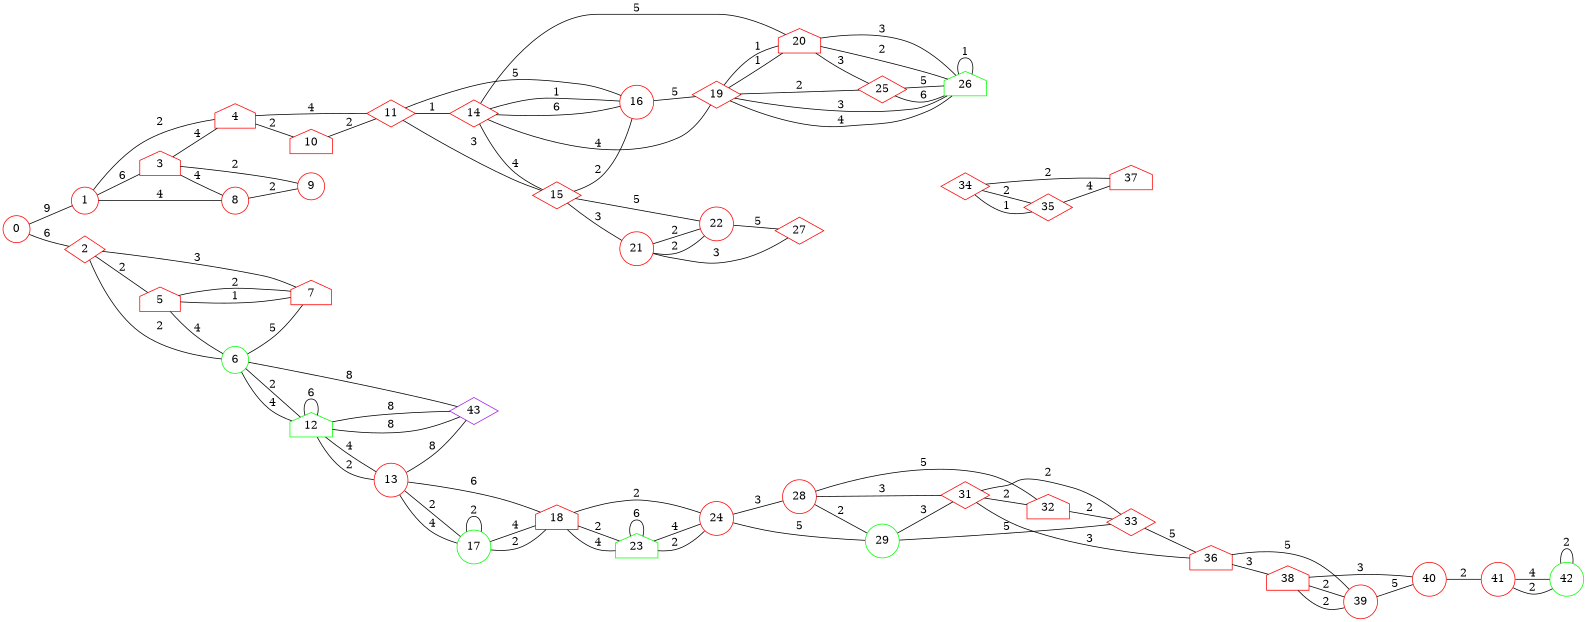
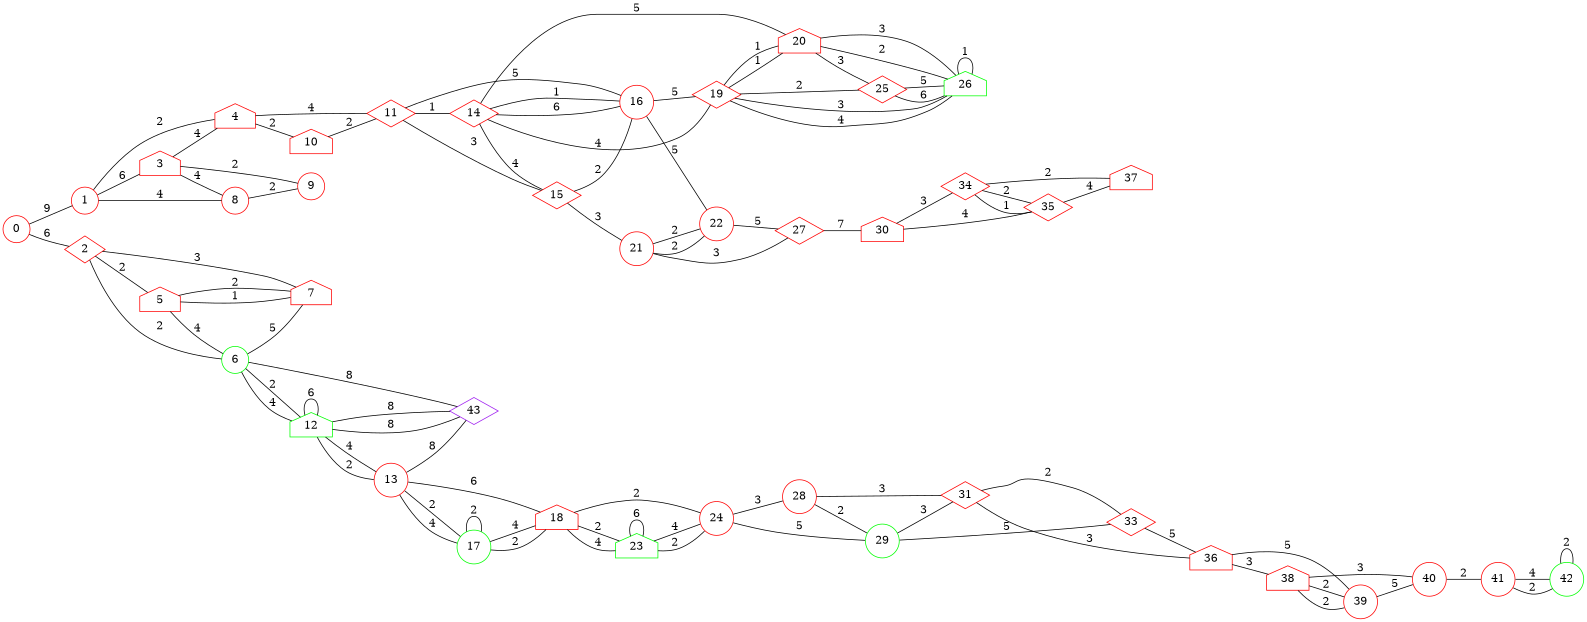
  graph {
    rankdir=LR
    node [color=red shape=circle weight=1]
    0
    1
    2 [shape=diamond]
    3 [shape=house]
    4 [shape=house]
    8
    5 [shape=house]
    6 [color=green]
    7 [shape=house]
    9
    10 [shape=house]
    11 [shape=diamond]
    12 [color=green shape=house weight=2]
    43 [color=purple shape=diamond weight=4]
    14 [shape=diamond]
    15 [shape=diamond]
    16
    13
    17 [color=green weight=2]
    18 [shape=house]
    19 [shape=diamond]
    20 [shape=house]
    21
    22
    23 [color=green shape=house weight=2]
    24
    25 [shape=diamond]
    26 [color=green shape=house weight=2]
    27 [shape=diamond]
    28
    29 [color=green weight=2]
+   30 [shape=house]
    31 [shape=diamond]
-   32 [shape=house]
    33 [shape=diamond]
    34 [shape=diamond]
    35 [shape=diamond]
    36 [shape=house]
    37 [shape=house]
    38 [shape=house]
    39
    40
    41
    42 [color=green weight=2]
    0 -- 1 [label=9]
    0 -- 2 [label=6]
    1 -- 3 [label=6]
    1 -- 4 [label=2]
    1 -- 8 [label=4]
    2 -- 5 [label=2]
    2 -- 6 [label=2]
    2 -- 7 [label=3]
    3 -- 4 [label=4]
    3 -- 8 [label=4]
    3 -- 9 [label=2]
    4 -- 10 [label=2]
    4 -- 11 [label=4]
    8 -- 9 [label=2]
    5 -- 6 [label=4]
    5 -- 7 [label=1]
    5 -- 7 [label=2]
    6 -- 7 [label=5]
    6 -- 12 [label=2]
    6 -- 12 [label=4]
    6 -- 43 [label=8]
    10 -- 11 [label=2]
    11 -- 14 [label=1]
    11 -- 15 [label=3]
    11 -- 16 [label=5]
    12 -- 12 [label=6]
    12 -- 43 [label=8]
    12 -- 43 [label=8]
    12 -- 13 [label=4]
    12 -- 13 [label=2]
    14 -- 15 [label=4]
    14 -- 16 [label=1]
    14 -- 16 [label=6]
    14 -- 19 [label=4]
    14 -- 20 [label=5]
    15 -- 16 [label=2]
    15 -- 21 [label=3]
-   15 -- 22 [label=5]
+   16 -- 22 [label=5]
    16 -- 19 [label=5]
    13 -- 43 [label=8]
    13 -- 17 [label=2]
    13 -- 17 [label=4]
    13 -- 18 [label=6]
    17 -- 17 [label=2]
    17 -- 18 [label=4]
    17 -- 18 [label=2]
    18 -- 23 [label=2]
    18 -- 23 [label=4]
    18 -- 24 [label=2]
    19 -- 20 [label=1]
    19 -- 20 [label=1]
    19 -- 25 [label=2]
    19 -- 26 [label=3]
    19 -- 26 [label=4]
    20 -- 25 [label=3]
    20 -- 26 [label=2]
    20 -- 26 [label=3]
    21 -- 22 [label=2]
    21 -- 22 [label=2]
    21 -- 27 [label=3]
    22 -- 27 [label=5]
    23 -- 23 [label=6]
    23 -- 24 [label=4]
    23 -- 24 [label=2]
    24 -- 28 [label=3]
    24 -- 29 [label=5]
    25 -- 26 [label=5]
    25 -- 26 [label=6]
    26 -- 26 [label=1]
+   27 -- 30 [label=7]
    28 -- 29 [label=2]
    28 -- 31 [label=3]
-   28 -- 32 [label=5]
    29 -- 31 [label=3]
    29 -- 33 [label=5]
-   31 -- 32 [label=2]
+   30 -- 34 [label=3]
+   30 -- 35 [label=4]
    31 -- 33 [label=2]
    31 -- 36 [label=3]
-   32 -- 33 [label=2]
    33 -- 36 [label=5]
    34 -- 35 [label=2]
    34 -- 35 [label=1]
    34 -- 37 [label=2]
    35 -- 37 [label=4]
    36 -- 38 [label=3]
    36 -- 39 [label=5]
    38 -- 39 [label=2]
    38 -- 39 [label=2]
    38 -- 40 [label=3]
    39 -- 40 [label=5]
    40 -- 41 [label=2]
    41 -- 42 [label=4]
    41 -- 42 [label=2]
    42 -- 42 [label=2]
  }
